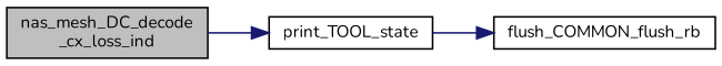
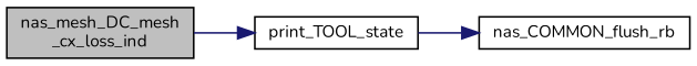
  digraph {
    fontname=Nunito
    rankdir=LR
    node [color=black fillcolor=white fontname=Nunito fontsize=10 shape=record style=filled]
    edge [color=midnightblue fontname=Nunito fontsize=10 labelfontname=Helvetica labelfontsize=10 style=solid]
-   n1 [fillcolor=grey75 fontcolor=black height=0.2 label="nas_mesh_DC_decode\l_cx_loss_ind" width=0.4]
+   n1 [fillcolor=grey75 fontcolor=black height=0.2 label="nas_mesh_DC_mesh\l_cx_loss_ind" width=0.4]
    n2 [height=0.2 label=print_TOOL_state width=0.4]
-   n3 [height=0.2 label=flush_COMMON_flush_rb width=0.4]
+   n3 [height=0.2 label=nas_COMMON_flush_rb width=0.4]
    n1 -> n2
    n2 -> n3
  }
